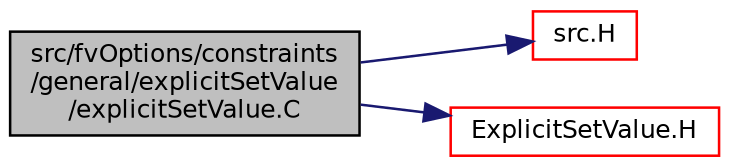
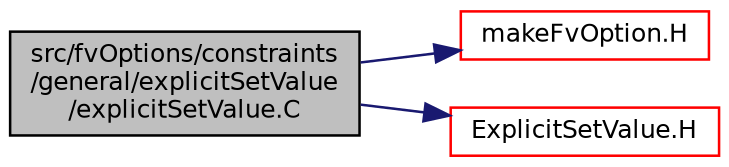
  digraph {
    rankdir=LR
    node [color=red fontname=Helvetica fontsize=10 shape=record]
    edge [color=midnightblue fontname=Helvetica fontsize=10 labelfontname=Helvetica labelfontsize=10 style=solid]
    n1 [color=black fillcolor=grey75 fontcolor=black height=0.2 label="src/fvOptions/constraints\l/general/explicitSetValue\l/explicitSetValue.C" style=filled width=0.4]
-   n2 [height=0.2 label="src.H" width=0.4]
+   n2 [height=0.2 label="makeFvOption.H" width=0.4]
    n3 [height=0.2 label="ExplicitSetValue.H" width=0.4]
    n1 -> n2
    n1 -> n3
  }
